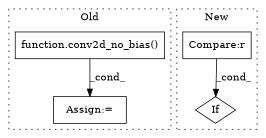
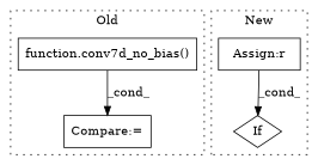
  digraph {
    node [s=9181 shape=box]
-   n1 [a=75 l="15,46" label="function.conv2d_no_bias()" s="7126,7167"]
-   n2 [a=68 l=3 label="Assign:=" s=7224]
+   n1 [a=75 l="15,46" label="function.conv7d_no_bias()" s="7126,7167"]
+   n2 [a=68 l=3 label="Compare:=" s=7224]
    n3 [a=96 l=0 label=If shape=diamond]
-   n4 [a=40 l=21 label="Compare:r"]
+   n4 [a=40 l=21 label="Assign:r"]
    subgraph cluster_1 {
      label=Old
      style=dotted
      n1
      n2
    }
    subgraph cluster_2 {
      label=New
      style=dotted
      n3
      n4
    }
    n1 -> n2 [label=_cond_]
    n4 -> n3 [label=_cond_]
  }
